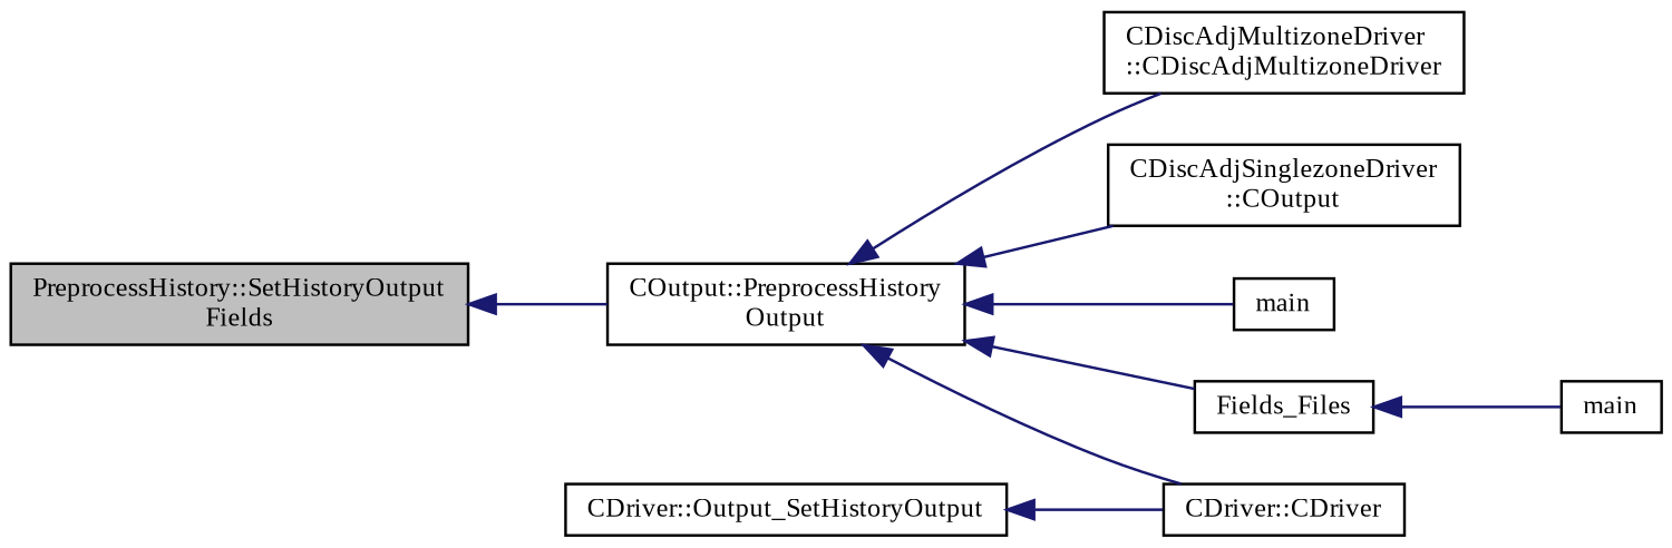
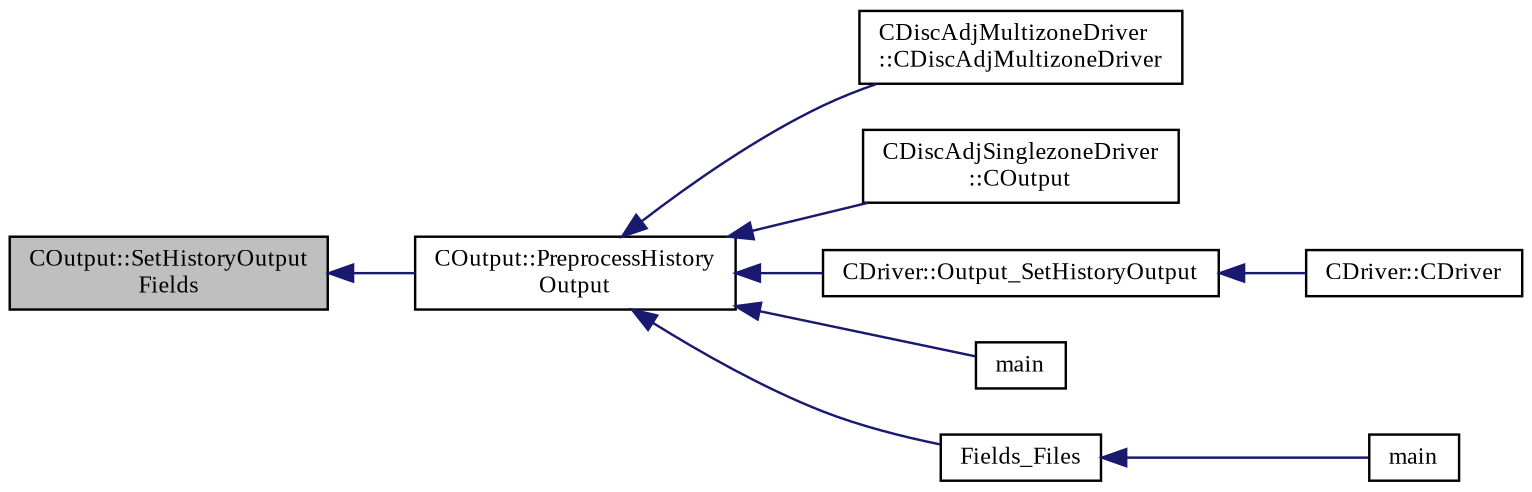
  digraph {
    fontname="Liberation Serif"
    rankdir=LR
    node [color=black fillcolor=white fontname="Liberation Serif" fontsize=10 shape=record style=filled]
    edge [color=midnightblue dir=back fontname="Liberation Serif" fontsize=10 labelfontname=Helvetica labelfontsize=10 style=solid]
-   n1 [fillcolor=grey75 fontcolor=black height=0.2 label="PreprocessHistory::SetHistoryOutput\lFields" width=0.4]
+   n1 [fillcolor=grey75 fontcolor=black height=0.2 label="COutput::SetHistoryOutput\lFields" width=0.4]
    n2 [height=0.2 label="COutput::PreprocessHistory\lOutput" width=0.4]
    n3 [height=0.2 label="CDiscAdjMultizoneDriver\l::CDiscAdjMultizoneDriver" width=0.4]
    n4 [height=0.2 label="CDiscAdjSinglezoneDriver\l::COutput" width=0.4]
    n5 [height=0.2 label="CDriver::Output_SetHistoryOutput" width=0.4]
    n6 [height=0.2 label=main width=0.4]
    n7 [height=0.2 label=Fields_Files width=0.4]
    n8 [height=0.2 label="CDriver::CDriver" width=0.4]
    n9 [height=0.2 label=main width=0.4]
    n1 -> n2
    n2 -> n3
    n2 -> n4
-   n2 -> n8
+   n2 -> n5
    n2 -> n6
    n2 -> n7
    n5 -> n8
    n7 -> n9
  }
